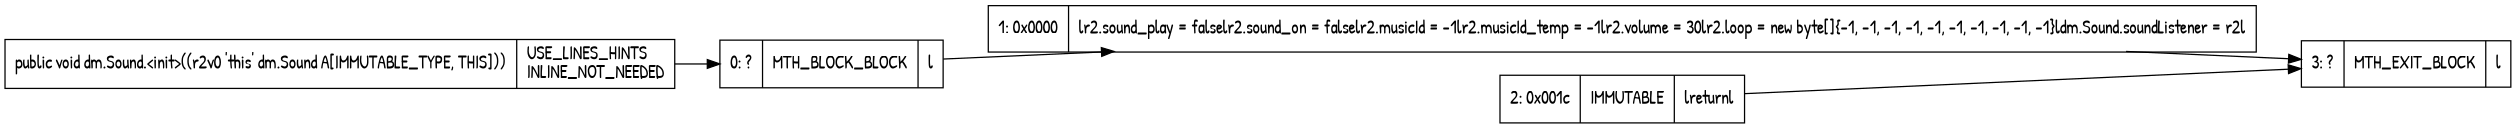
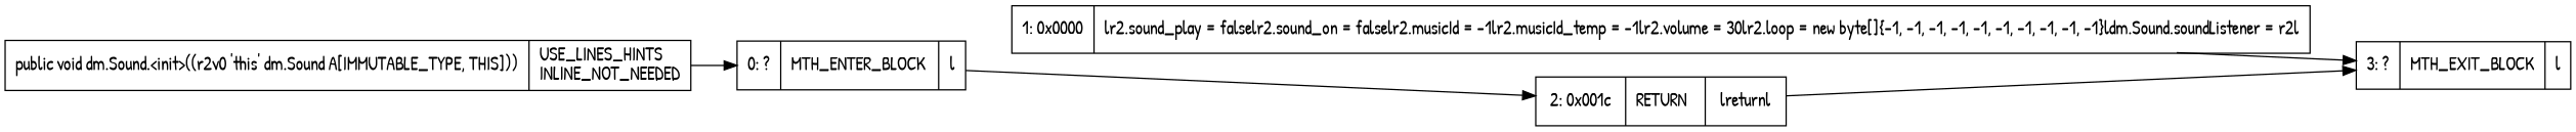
  digraph {
    fontname="Patrick Hand"
    rankdir=LR
    node [fontname="Patrick Hand" shape=record]
    edge [fontname="Patrick Hand"]
-   n1 [label="{0\:\ ?|MTH_BLOCK_BLOCK\l|l}"]
+   n1 [label="{0\:\ ?|MTH_ENTER_BLOCK\l|l}"]
    n2 [label="{1\:\ 0x0000|lr2.sound_play = falselr2.sound_on = falselr2.musicId = \-1lr2.musicId_temp = \-1lr2.volume = 30lr2.loop = new byte[]\{\-1, \-1, \-1, \-1, \-1, \-1, \-1, \-1, \-1, \-1\}ldm.Sound.soundListener = r2l}"]
    n3 [label="{3\:\ ?|MTH_EXIT_BLOCK\l|l}"]
-   n4 [label="{2\:\ 0x001c|IMMUTABLE\l|lreturnl}"]
+   n4 [label="{2\:\ 0x001c|RETURN\l|lreturnl}"]
    n5 [label="{public void dm.Sound.\<init\>((r2v0 'this' dm.Sound A[IMMUTABLE_TYPE, THIS]))  | USE_LINES_HINTS\lINLINE_NOT_NEEDED\l}"]
-   n1 -> n2
+   n1 -> n4
    n2 -> n3
    n4 -> n3
    n5 -> n1
  }
